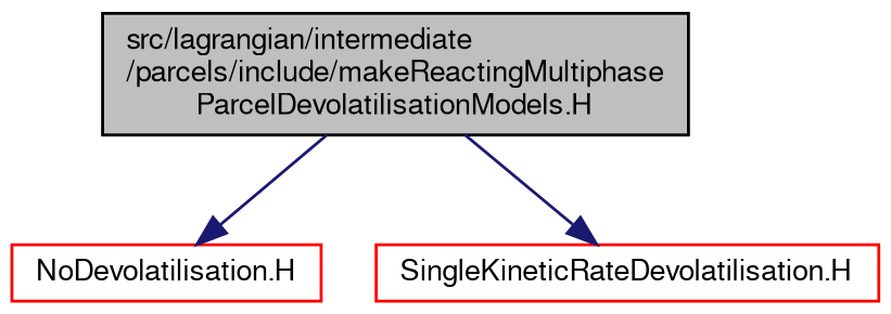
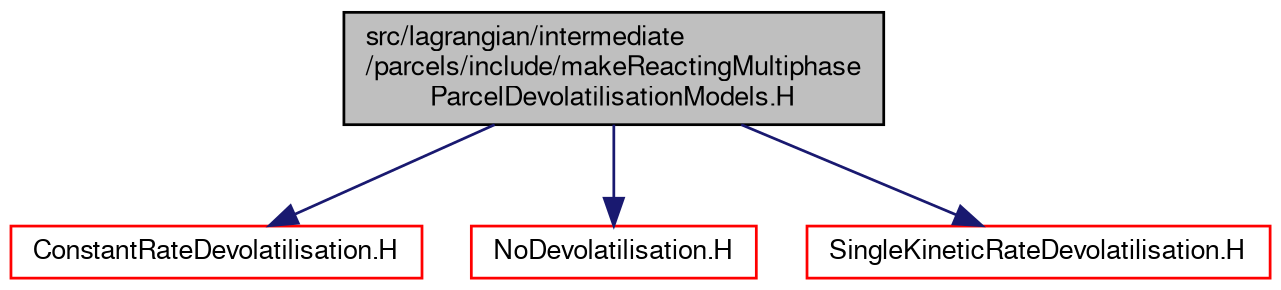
  digraph {
    node [color=red fontname=FreeSans fontsize=10 shape=record]
    edge [color=midnightblue fontname=FreeSans fontsize=10 labelfontname=FreeSans labelfontsize=10 style=solid]
    n1 [color=black fillcolor=grey75 fontcolor=black height=0.2 label="src/lagrangian/intermediate\l/parcels/include/makeReactingMultiphase\lParcelDevolatilisationModels.H" style=filled width=0.4]
+   n2 [height=0.2 label="ConstantRateDevolatilisation.H" width=0.4]
    n3 [height=0.2 label="NoDevolatilisation.H" width=0.4]
    n4 [height=0.2 label="SingleKineticRateDevolatilisation.H" width=0.4]
+   n1 -> n2
    n1 -> n3
    n1 -> n4
  }
